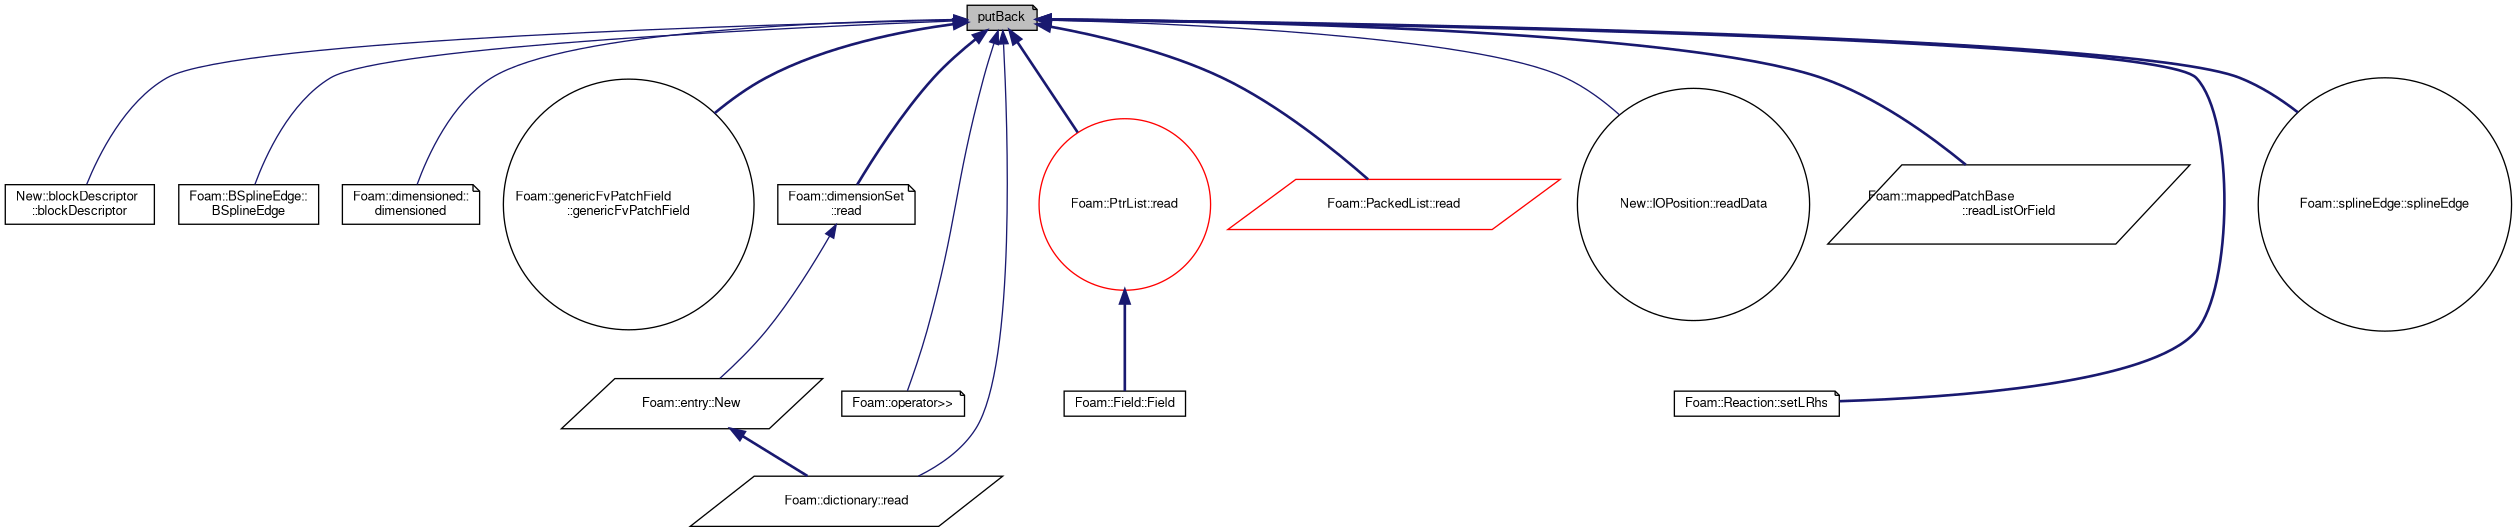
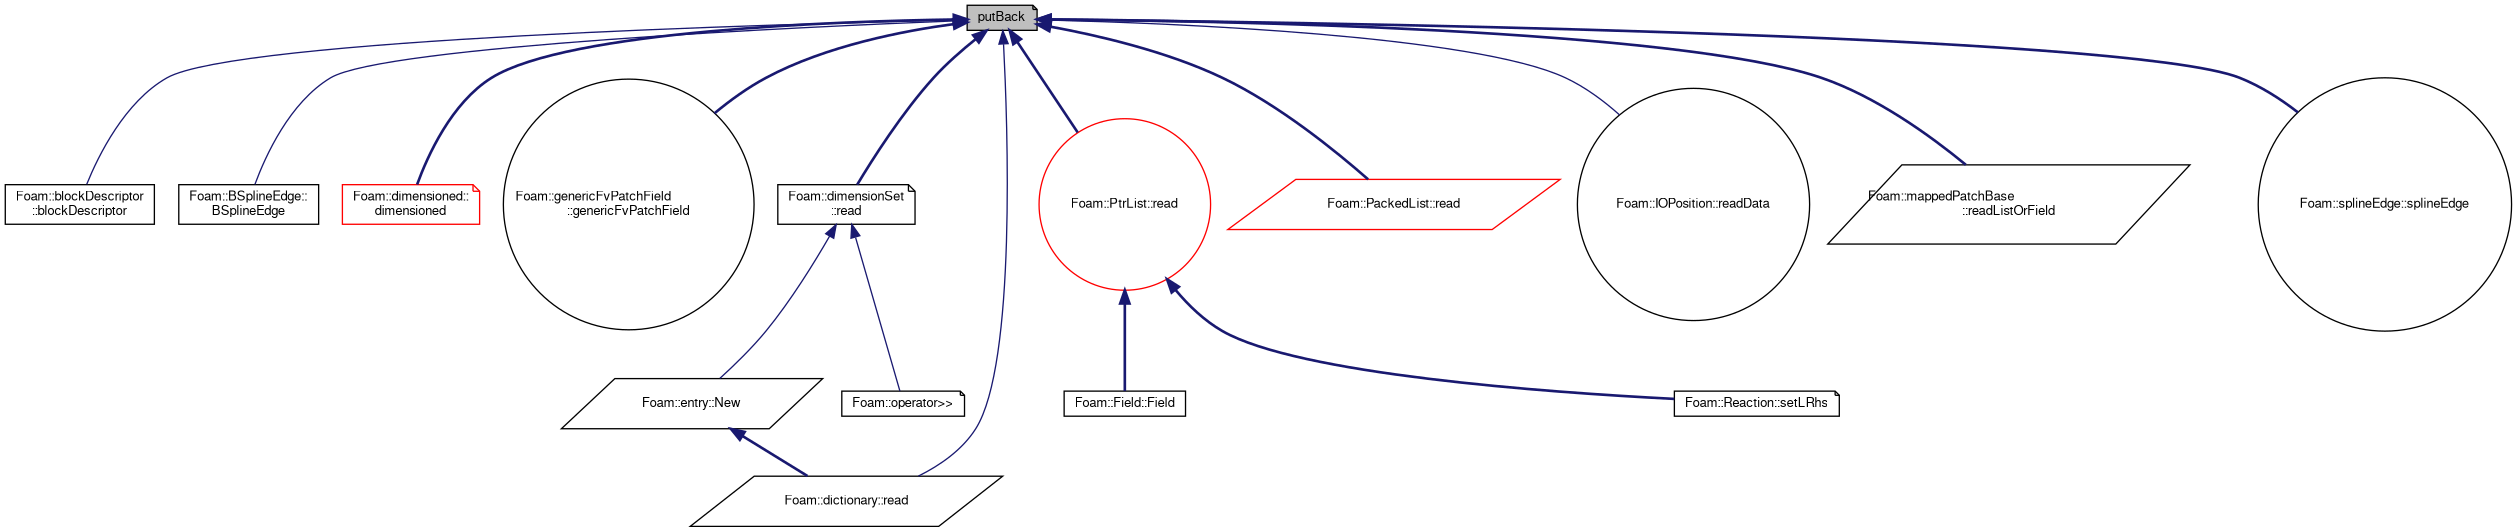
  digraph {
    rankdir=TB
    node [color=black fontname=FreeSans fontsize=10 shape=note]
    edge [color=midnightblue dir=back fontname=FreeSans fontsize=10 labelfontname=FreeSans labelfontsize=10 style=bold]
    n1 [fillcolor=grey75 fontcolor=black height=0.2 label=putBack style=filled width=0.4]
-   n2 [height=0.2 label="New::blockDescriptor\l::blockDescriptor" shape=box width=0.4]
+   n2 [height=0.2 label="Foam::blockDescriptor\l::blockDescriptor" shape=box width=0.4]
    n3 [height=0.2 label="Foam::BSplineEdge::\lBSplineEdge" shape=box width=0.4]
-   n4 [height=0.2 label="Foam::dimensioned::\ldimensioned" width=0.4]
+   n4 [color=red height=0.2 label="Foam::dimensioned::\ldimensioned" width=0.4]
    n5 [height=0.2 label="Foam::genericFvPatchField\l::genericFvPatchField" shape=circle width=0.4]
    n6 [height=0.2 label="Foam::dictionary::read" shape=parallelogram width=0.4]
    n7 [height=0.2 label="Foam::operator\>\>" width=0.4]
    n8 [color=red height=0.2 label="Foam::PtrList::read" shape=circle width=0.4]
    n9 [height=0.2 label="Foam::dimensionSet\l::read" width=0.4]
    n10 [color=red height=0.2 label="Foam::PackedList::read" shape=parallelogram width=0.4]
-   n11 [height=0.2 label="New::IOPosition::readData" shape=circle width=0.4]
+   n11 [height=0.2 label="Foam::IOPosition::readData" shape=circle width=0.4]
    n12 [height=0.2 label="Foam::mappedPatchBase\l::readListOrField" shape=parallelogram width=0.4]
    n13 [height=0.2 label="Foam::Reaction::setLRhs" width=0.4]
    n14 [height=0.2 label="Foam::splineEdge::splineEdge" shape=circle width=0.4]
    n15 [height=0.2 label="Foam::Field::Field" shape=box width=0.4]
    n16 [height=0.2 label="Foam::entry::New" shape=parallelogram width=0.4]
    n1 -> n2 [style=solid]
    n1 -> n3 [style=solid]
-   n1 -> n4 [style=solid]
+   n1 -> n4
    n1 -> n5
    n1 -> n6 [style=solid]
-   n1 -> n7 [style=solid]
+   n9 -> n7 [style=solid]
    n1 -> n8
    n1 -> n9
    n1 -> n10
    n1 -> n11 [style=solid]
    n1 -> n12
-   n1 -> n13
+   n8 -> n13
    n1 -> n14
    n8 -> n15
    n9 -> n16 [style=solid]
    n16 -> n6
  }
